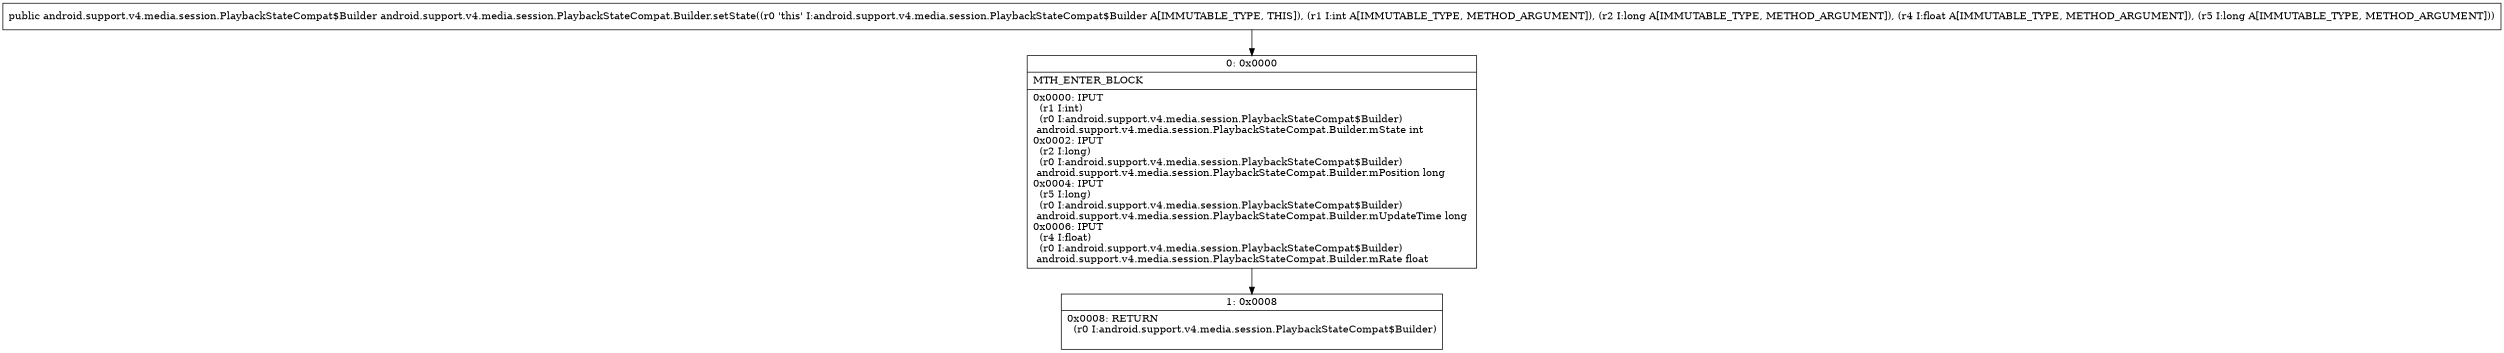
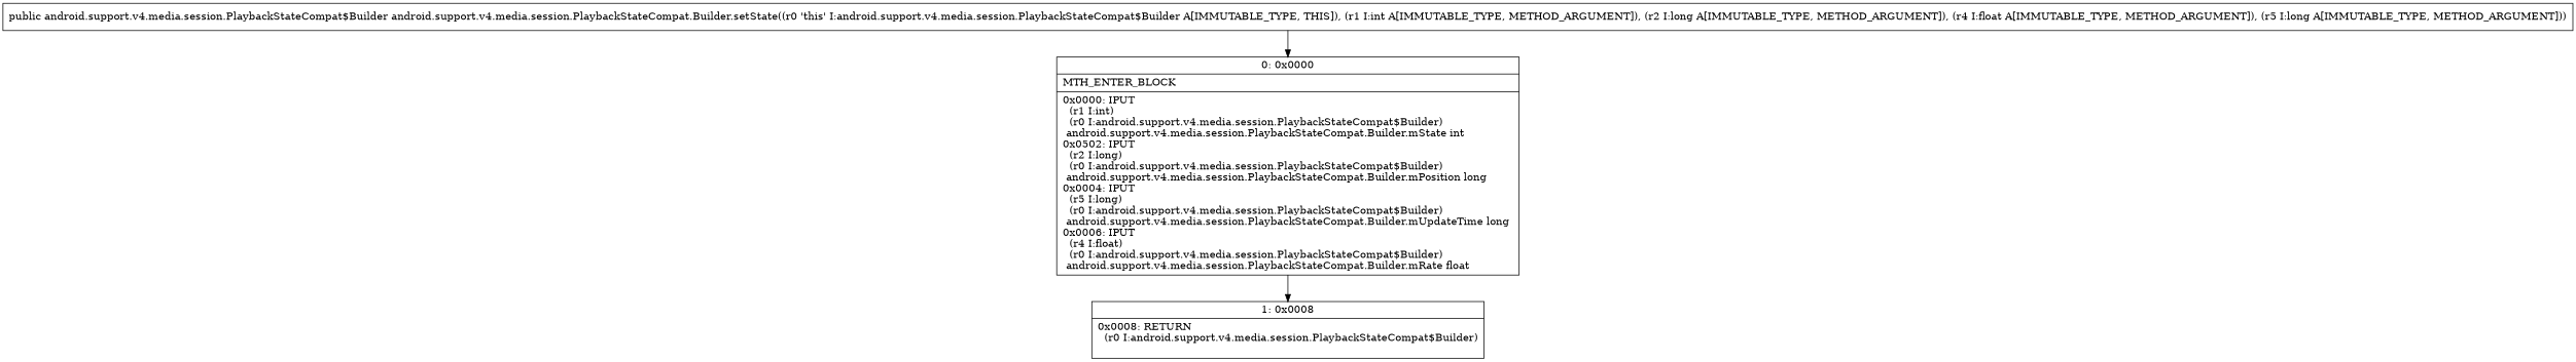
  digraph {
    node [shape=record]
-   n1 [label="{0\:\ 0x0000|MTH_ENTER_BLOCK\l|0x0000: IPUT  \l  (r1 I:int)\l  (r0 I:android.support.v4.media.session.PlaybackStateCompat$Builder)\l android.support.v4.media.session.PlaybackStateCompat.Builder.mState int \l0x0002: IPUT  \l  (r2 I:long)\l  (r0 I:android.support.v4.media.session.PlaybackStateCompat$Builder)\l android.support.v4.media.session.PlaybackStateCompat.Builder.mPosition long \l0x0004: IPUT  \l  (r5 I:long)\l  (r0 I:android.support.v4.media.session.PlaybackStateCompat$Builder)\l android.support.v4.media.session.PlaybackStateCompat.Builder.mUpdateTime long \l0x0006: IPUT  \l  (r4 I:float)\l  (r0 I:android.support.v4.media.session.PlaybackStateCompat$Builder)\l android.support.v4.media.session.PlaybackStateCompat.Builder.mRate float \l}"]
+   n1 [label="{0\:\ 0x0000|MTH_ENTER_BLOCK\l|0x0000: IPUT  \l  (r1 I:int)\l  (r0 I:android.support.v4.media.session.PlaybackStateCompat$Builder)\l android.support.v4.media.session.PlaybackStateCompat.Builder.mState int \l0x0502: IPUT  \l  (r2 I:long)\l  (r0 I:android.support.v4.media.session.PlaybackStateCompat$Builder)\l android.support.v4.media.session.PlaybackStateCompat.Builder.mPosition long \l0x0004: IPUT  \l  (r5 I:long)\l  (r0 I:android.support.v4.media.session.PlaybackStateCompat$Builder)\l android.support.v4.media.session.PlaybackStateCompat.Builder.mUpdateTime long \l0x0006: IPUT  \l  (r4 I:float)\l  (r0 I:android.support.v4.media.session.PlaybackStateCompat$Builder)\l android.support.v4.media.session.PlaybackStateCompat.Builder.mRate float \l}"]
    n2 [label="{1\:\ 0x0008|0x0008: RETURN  \l  (r0 I:android.support.v4.media.session.PlaybackStateCompat$Builder)\l \l}"]
    n3 [label="{public android.support.v4.media.session.PlaybackStateCompat$Builder android.support.v4.media.session.PlaybackStateCompat.Builder.setState((r0 'this' I:android.support.v4.media.session.PlaybackStateCompat$Builder A[IMMUTABLE_TYPE, THIS]), (r1 I:int A[IMMUTABLE_TYPE, METHOD_ARGUMENT]), (r2 I:long A[IMMUTABLE_TYPE, METHOD_ARGUMENT]), (r4 I:float A[IMMUTABLE_TYPE, METHOD_ARGUMENT]), (r5 I:long A[IMMUTABLE_TYPE, METHOD_ARGUMENT])) }"]
    n1 -> n2
    n3 -> n1
  }
